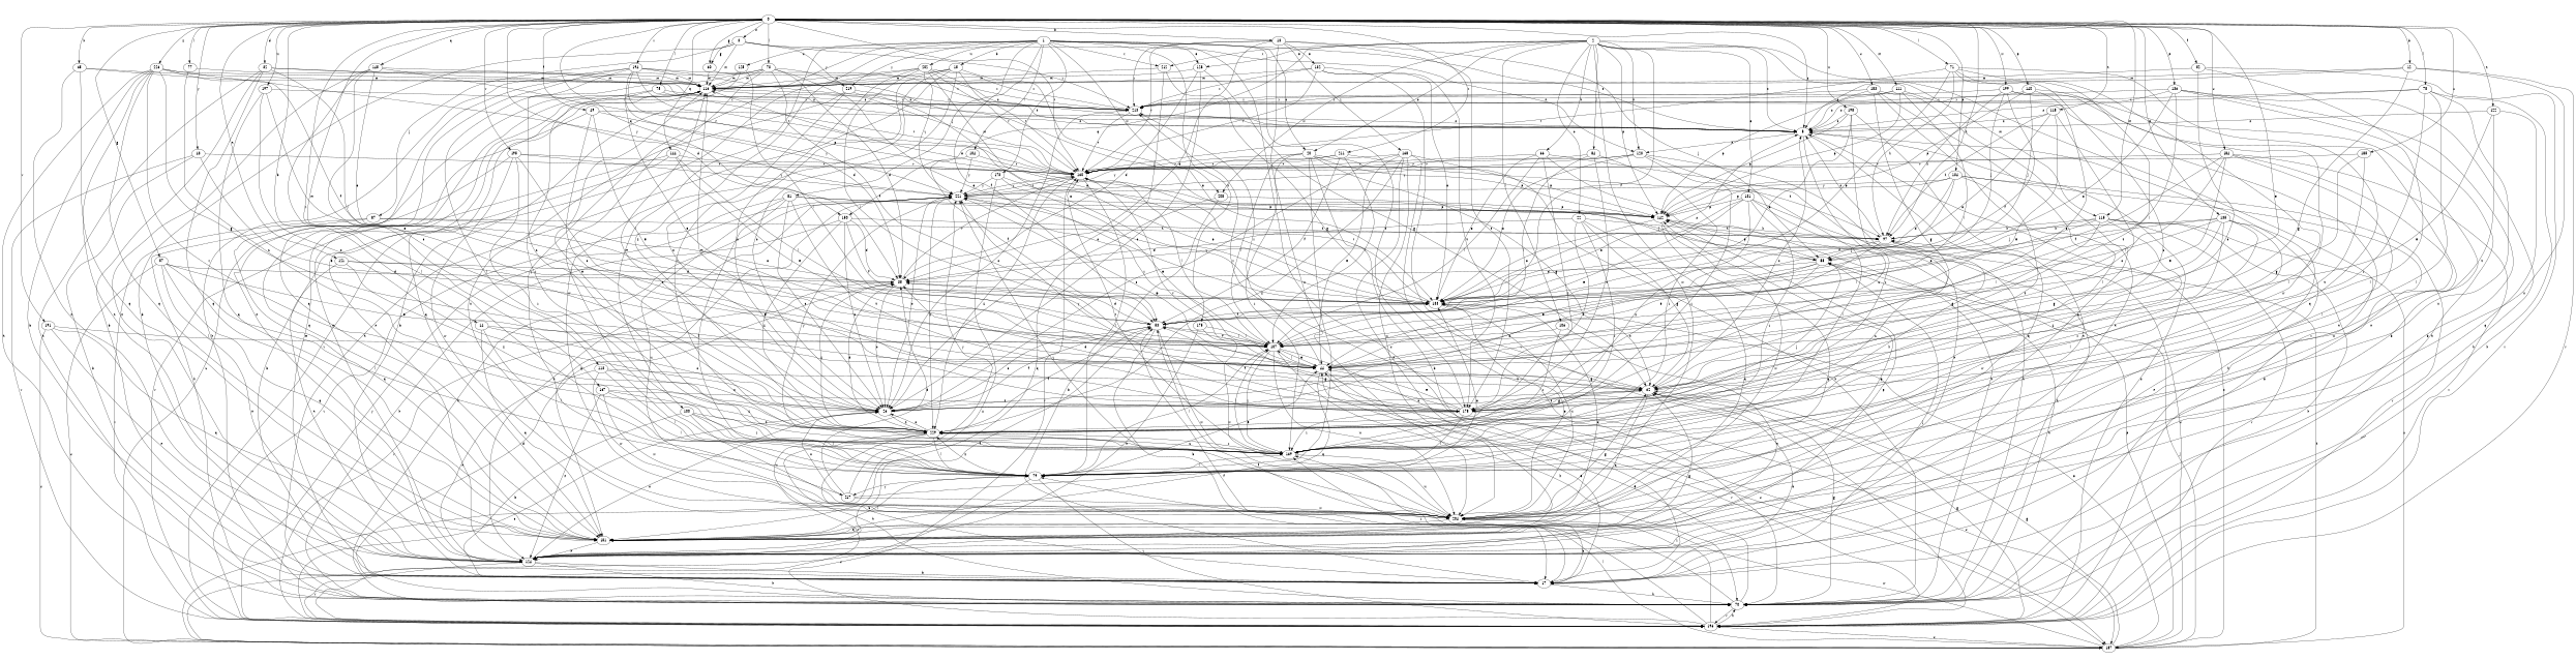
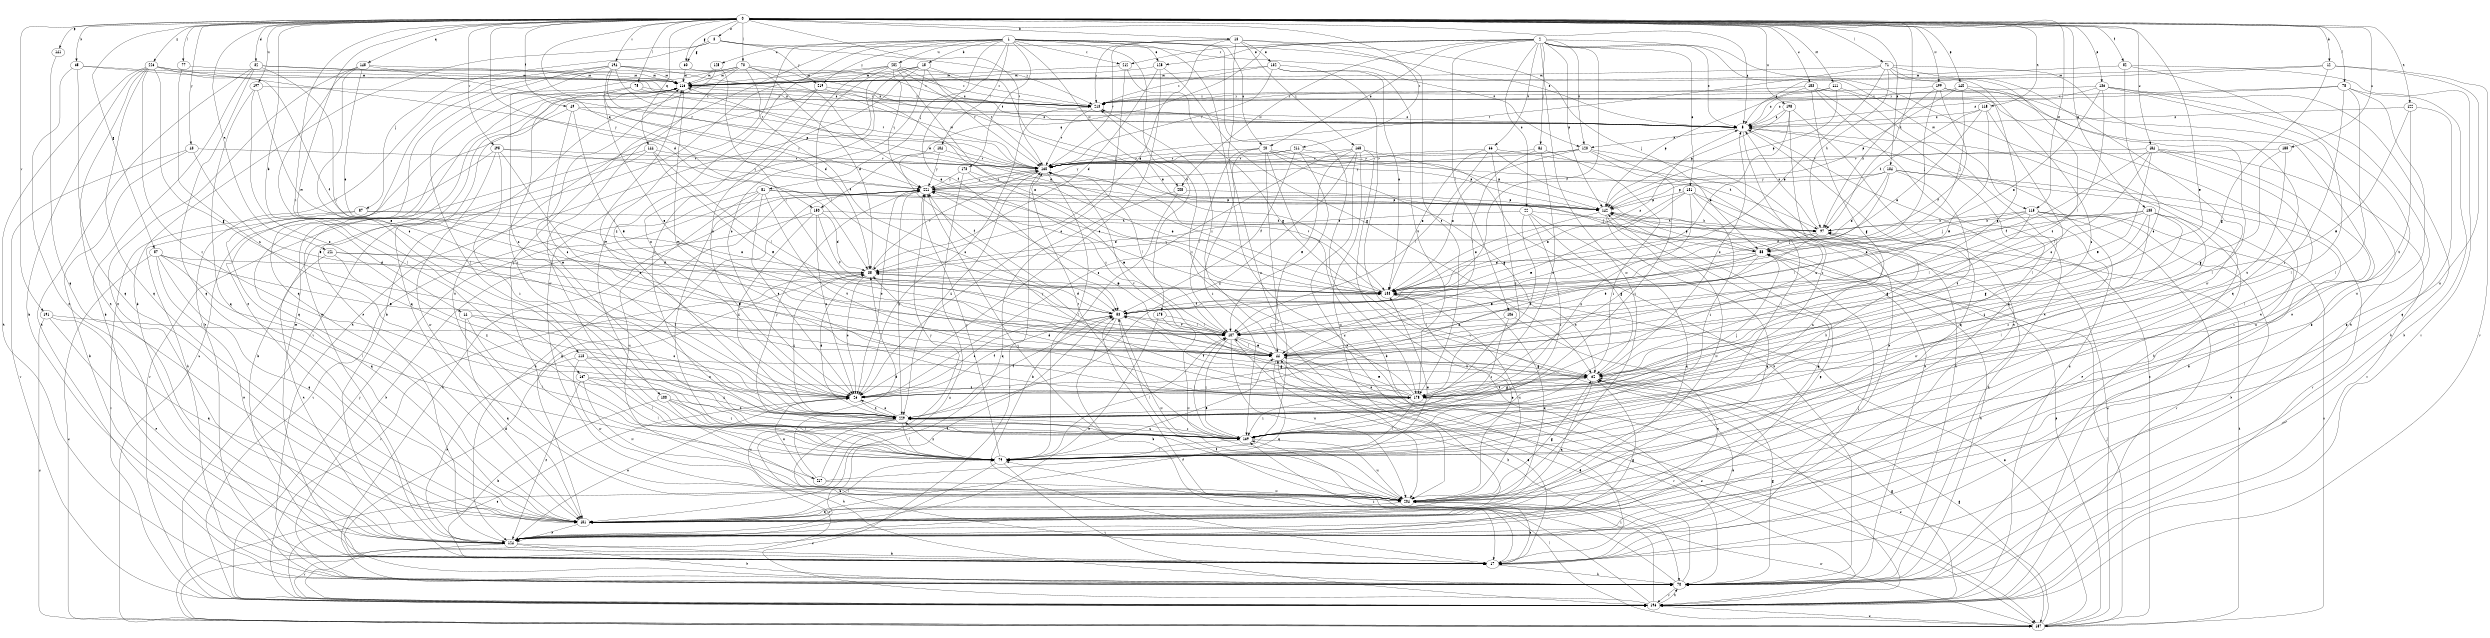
  strict digraph {
    fontname=Lato
    node [fontname=Lato]
    edge [fontname=Lato]
    0
    3
    8
    12
    13
    14
    32
    35
    43
    44
    49
    52
    57
    60
    65
    71
    73
    75
    77
    78
    97
    111
    113
    115
    118
    121
    122
    134
    135
    136
    140
+   141
    144
    145
    150
    160
    167
    183
    184
    185
    191
    194
    195
    197
    198
    199
    211
    226
    219
    123
    17
    87
    116
    213
    229
    70
    151
    196
    204
    62
    178
    88
    132
    168
    26
    79
    107
    133
    221
    187
    124
    53
    169
    142
    1
    15
    20
    81
    100
    104
    125
    128
    173
    175
    202
    n86 [label=208]
    212
    217
    2
    22
    66
    84
    106
    131
    0 -> 3 [label=a]
    0 -> 8 [label=a]
    0 -> 12 [label=b]
    0 -> 13 [label=b]
    0 -> 14 [label=b]
    0 -> 32 [label=d]
    0 -> 35 [label=d]
    0 -> 43 [label=y]
    0 -> 44 [label=e]
    0 -> 49 [label=f]
    0 -> 52 [label=f]
    0 -> 57 [label=g]
    0 -> 60 [label=g]
    0 -> 65 [label=h]
    0 -> 71 [label=i]
    0 -> 73 [label=i]
    0 -> 75 [label=i]
    0 -> 77 [label=i]
    0 -> 78 [label=i]
    0 -> 97 [label=k]
    0 -> 111 [label=m]
    0 -> 113 [label=m]
    0 -> 115 [label=m]
    0 -> 118 [label=n]
    0 -> 121 [label=n]
    0 -> 122 [label=n]
    0 -> 134 [label=p]
    0 -> 135 [label=p]
    0 -> 136 [label=p]
    0 -> 140 [label=p]
+   0 -> 141 [label=p]
    0 -> 144 [label=q]
    0 -> 145 [label=q]
    0 -> 150 [label=q]
    0 -> 160 [label=r]
    0 -> 167 [label=s]
    0 -> 183 [label=u]
    0 -> 184 [label=u]
    0 -> 185 [label=u]
    0 -> 191 [label=v]
    0 -> 194 [label=v]
    0 -> 195 [label=v]
    0 -> 197 [label=w]
    0 -> 198 [label=w]
    0 -> 199 [label=w]
    0 -> 211 [label=x]
    0 -> 226 [label=z]
    3 -> 60 [label=g]
    3 -> 219 [label=y]
    3 -> 123 [label=n]
    3 -> 17 [label=b]
    3 -> 87 [label=j]
-   3 -> 116 [label=m]
+   71 -> 116 [label=m]
    3 -> 213 [label=x]
    8 -> 123 [label=n]
    8 -> 229 [label=z]
    8 -> 70 [label=h]
    8 -> 151 [label=q]
    12 -> 8 [label=a]
    12 -> 116 [label=m]
    12 -> 196 [label=v]
    12 -> 204 [label=w]
    12 -> 62 [label=g]
    13 -> 35 [label=d]
    13 -> 160 [label=r]
    13 -> 213 [label=x]
    13 -> 204 [label=w]
    13 -> 178 [label=t]
    13 -> 88 [label=j]
    13 -> 132 [label=o]
    13 -> 168 [label=s]
    14 -> 151 [label=q]
    14 -> 26 [label=c]
    14 -> 79 [label=i]
    14 -> 107 [label=l]
    32 -> 8 [label=a]
    32 -> 17 [label=b]
    32 -> 116 [label=m]
    32 -> 70 [label=h]
    32 -> 151 [label=q]
    32 -> 107 [label=l]
    35 -> 160 [label=r]
    35 -> 229 [label=z]
    35 -> 196 [label=v]
    35 -> 26 [label=c]
    35 -> 133 [label=o]
    43 -> 44 [label=e]
    43 -> 160 [label=r]
    43 -> 17 [label=b]
    43 -> 196 [label=v]
    44 -> 213 [label=x]
    44 -> 151 [label=q]
    44 -> 196 [label=v]
    44 -> 62 [label=g]
    44 -> 107 [label=l]
    49 -> 8 [label=a]
    49 -> 44 [label=e]
    49 -> 151 [label=q]
    49 -> 26 [label=c]
    49 -> 221 [label=y]
    52 -> 116 [label=m]
    52 -> 70 [label=h]
    52 -> 196 [label=v]
    52 -> 26 [label=c]
    57 -> 35 [label=d]
    57 -> 44 [label=e]
    57 -> 151 [label=q]
    57 -> 79 [label=i]
    57 -> 187 [label=u]
    57 -> 124 [label=n]
    60 -> 116 [label=m]
    60 -> 213 [label=x]
    65 -> 8 [label=a]
    65 -> 116 [label=m]
    65 -> 151 [label=q]
    65 -> 124 [label=n]
    71 -> 97 [label=k]
    71 -> 160 [label=r]
    71 -> 229 [label=z]
    71 -> 151 [label=q]
    71 -> 204 [label=w]
    71 -> 178 [label=t]
    71 -> 133 [label=o]
    73 -> 35 [label=d]
    73 -> 116 [label=m]
    73 -> 229 [label=z]
    73 -> 88 [label=j]
    73 -> 79 [label=i]
    73 -> 133 [label=o]
    73 -> 124 [label=n]
    73 -> 53 [label=f]
    75 -> 44 [label=e]
    75 -> 160 [label=r]
    75 -> 213 [label=x]
    75 -> 169 [label=s]
    77 -> 116 [label=m]
    77 -> 229 [label=z]
    78 -> 8 [label=a]
    78 -> 213 [label=x]
    78 -> 70 [label=h]
    78 -> 204 [label=w]
    78 -> 79 [label=i]
    78 -> 169 [label=s]
    97 -> 8 [label=a]
    97 -> 44 [label=e]
    97 -> 229 [label=z]
    97 -> 88 [label=j]
    111 -> 8 [label=a]
    111 -> 213 [label=x]
-   111 -> 107 [label=l]
    111 -> 124 [label=n]
    111 -> 142 [label=p]
    113 -> 204 [label=w]
    113 -> 62 [label=g]
    113 -> 26 [label=c]
    113 -> 79 [label=i]
    113 -> 124 [label=n]
    115 -> 97 [label=k]
    115 -> 70 [label=h]
    115 -> 196 [label=v]
    115 -> 204 [label=w]
    115 -> 62 [label=g]
    115 -> 88 [label=j]
    115 -> 107 [label=l]
    115 -> 187 [label=u]
    118 -> 8 [label=a]
    118 -> 44 [label=e]
    118 -> 97 [label=k]
    118 -> 26 [label=c]
    118 -> 133 [label=o]
    121 -> 35 [label=d]
    121 -> 44 [label=e]
    121 -> 229 [label=z]
    121 -> 124 [label=n]
    122 -> 8 [label=a]
    122 -> 44 [label=e]
    122 -> 151 [label=q]
    122 -> 178 [label=t]
    134 -> 35 [label=d]
    134 -> 17 [label=b]
    134 -> 196 [label=v]
    134 -> 178 [label=t]
    134 -> 221 [label=y]
    134 -> 53 [label=f]
    134 -> 142 [label=p]
    135 -> 97 [label=k]
    135 -> 229 [label=z]
    135 -> 62 [label=g]
    135 -> 79 [label=i]
    135 -> 107 [label=l]
    135 -> 133 [label=o]
    135 -> 124 [label=n]
    135 -> 169 [label=s]
    136 -> 8 [label=a]
    136 -> 17 [label=b]
    136 -> 213 [label=x]
    136 -> 70 [label=h]
    136 -> 79 [label=i]
    136 -> 107 [label=l]
    136 -> 133 [label=o]
    140 -> 44 [label=e]
    140 -> 213 [label=x]
    140 -> 88 [label=j]
    140 -> 79 [label=i]
    140 -> 142 [label=p]
+   141 -> 151 [label=q]
    144 -> 44 [label=e]
    144 -> 160 [label=r]
    144 -> 17 [label=b]
    144 -> 196 [label=v]
    144 -> 107 [label=l]
    145 -> 160 [label=r]
    145 -> 116 [label=m]
    145 -> 26 [label=c]
    145 -> 79 [label=i]
    145 -> 133 [label=o]
    145 -> 124 [label=n]
    150 -> 35 [label=d]
    150 -> 97 [label=k]
    150 -> 229 [label=z]
    150 -> 70 [label=h]
    150 -> 26 [label=c]
    150 -> 53 [label=f]
    160 -> 116 [label=m]
    160 -> 229 [label=z]
    160 -> 79 [label=i]
    160 -> 107 [label=l]
    160 -> 221 [label=y]
    167 -> 229 [label=z]
    167 -> 204 [label=w]
    167 -> 178 [label=t]
    167 -> 79 [label=i]
    167 -> 124 [label=n]
    183 -> 213 [label=x]
    183 -> 151 [label=q]
    183 -> 62 [label=g]
    183 -> 79 [label=i]
    183 -> 124 [label=n]
    183 -> 142 [label=p]
    184 -> 44 [label=e]
    184 -> 160 [label=r]
    184 -> 196 [label=v]
    184 -> 204 [label=w]
    184 -> 79 [label=i]
    184 -> 107 [label=l]
    184 -> 53 [label=f]
    185 -> 160 [label=r]
    185 -> 62 [label=g]
    185 -> 178 [label=t]
    191 -> 151 [label=q]
    191 -> 107 [label=l]
    191 -> 187 [label=u]
    191 -> 124 [label=n]
    194 -> 8 [label=a]
    194 -> 35 [label=d]
    194 -> 160 [label=r]
    194 -> 116 [label=m]
    194 -> 213 [label=x]
    194 -> 70 [label=h]
    194 -> 151 [label=q]
    194 -> 79 [label=i]
    194 -> 142 [label=p]
    195 -> 160 [label=r]
    195 -> 70 [label=h]
    195 -> 204 [label=w]
    195 -> 178 [label=t]
    195 -> 221 [label=y]
    195 -> 169 [label=s]
    197 -> 44 [label=e]
    197 -> 213 [label=x]
    197 -> 151 [label=q]
    197 -> 26 [label=c]
    198 -> 8 [label=a]
    198 -> 133 [label=o]
    198 -> 124 [label=n]
    198 -> 169 [label=s]
    198 -> 142 [label=p]
    199 -> 97 [label=k]
    199 -> 17 [label=b]
    199 -> 213 [label=x]
    199 -> 88 [label=j]
    199 -> 124 [label=n]
    199 -> 53 [label=f]
    211 -> 160 [label=r]
    211 -> 70 [label=h]
    211 -> 107 [label=l]
    211 -> 221 [label=y]
    211 -> 53 [label=f]
    226 -> 17 [label=b]
    226 -> 116 [label=m]
    226 -> 70 [label=h]
    226 -> 151 [label=q]
    226 -> 62 [label=g]
    226 -> 221 [label=y]
    226 -> 124 [label=n]
    226 -> 53 [label=f]
    226 -> 169 [label=s]
    219 -> 213 [label=x]
    219 -> 204 [label=w]
    219 -> 26 [label=c]
    219 -> 133 [label=o]
    123 -> 160 [label=r]
    123 -> 70 [label=h]
    123 -> 79 [label=i]
    123 -> 133 [label=o]
    123 -> 221 [label=y]
    123 -> 169 [label=s]
    17 -> 44 [label=e]
    17 -> 116 [label=m]
    17 -> 70 [label=h]
    17 -> 88 [label=j]
    17 -> 169 [label=s]
    87 -> 97 [label=k]
    87 -> 151 [label=q]
    87 -> 196 [label=v]
    87 -> 133 [label=o]
    116 -> 213 [label=x]
    116 -> 151 [label=q]
    116 -> 187 [label=u]
    116 -> 124 [label=n]
    213 -> 8 [label=a]
    213 -> 160 [label=r]
    213 -> 26 [label=c]
    229 -> 35 [label=d]
    229 -> 17 [label=b]
    229 -> 70 [label=h]
    229 -> 196 [label=v]
    229 -> 88 [label=j]
    229 -> 26 [label=c]
    229 -> 79 [label=i]
    229 -> 53 [label=f]
    229 -> 169 [label=s]
    70 -> 35 [label=d]
    70 -> 44 [label=e]
    70 -> 196 [label=v]
    70 -> 62 [label=g]
    70 -> 53 [label=f]
    151 -> 79 [label=i]
    151 -> 124 [label=n]
    151 -> 142 [label=p]
    196 -> 8 [label=a]
    196 -> 160 [label=r]
    196 -> 70 [label=h]
    196 -> 62 [label=g]
    196 -> 26 [label=c]
    196 -> 221 [label=y]
    196 -> 187 [label=u]
    196 -> 53 [label=f]
    196 -> 169 [label=s]
    204 -> 17 [label=b]
    204 -> 151 [label=q]
    204 -> 62 [label=g]
    204 -> 133 [label=o]
    204 -> 221 [label=y]
    62 -> 8 [label=a]
    62 -> 17 [label=b]
    62 -> 151 [label=q]
    62 -> 178 [label=t]
    62 -> 26 [label=c]
    62 -> 221 [label=y]
    178 -> 35 [label=d]
    178 -> 44 [label=e]
    178 -> 160 [label=r]
    178 -> 116 [label=m]
    178 -> 213 [label=x]
    178 -> 62 [label=g]
    178 -> 79 [label=i]
    178 -> 221 [label=y]
    178 -> 187 [label=u]
    178 -> 53 [label=f]
    178 -> 169 [label=s]
    88 -> 35 [label=d]
    88 -> 44 [label=e]
    88 -> 70 [label=h]
    88 -> 178 [label=t]
    88 -> 26 [label=c]
    88 -> 142 [label=p]
    132 -> 160 [label=r]
    132 -> 116 [label=m]
    132 -> 213 [label=x]
    132 -> 196 [label=v]
    132 -> 178 [label=t]
    132 -> 133 [label=o]
    168 -> 44 [label=e]
    168 -> 160 [label=r]
    168 -> 229 [label=z]
    168 -> 70 [label=h]
    168 -> 204 [label=w]
    168 -> 26 [label=c]
    168 -> 124 [label=n]
    168 -> 142 [label=p]
    26 -> 116 [label=m]
    26 -> 229 [label=z]
    26 -> 53 [label=f]
    79 -> 44 [label=e]
    79 -> 229 [label=z]
    79 -> 196 [label=v]
    79 -> 107 [label=l]
-   79 -> 217 [label=y]
+   79 -> 221 [label=y]
    79 -> 187 [label=u]
    107 -> 44 [label=e]
    107 -> 70 [label=h]
    107 -> 204 [label=w]
    107 -> 221 [label=y]
    107 -> 187 [label=u]
    107 -> 53 [label=f]
    107 -> 169 [label=s]
    133 -> 8 [label=a]
    133 -> 160 [label=r]
    133 -> 151 [label=q]
    133 -> 204 [label=w]
    133 -> 221 [label=y]
    133 -> 53 [label=f]
    221 -> 160 [label=r]
    221 -> 229 [label=z]
    221 -> 70 [label=h]
    221 -> 151 [label=q]
    221 -> 26 [label=c]
    221 -> 124 [label=n]
    221 -> 142 [label=p]
    187 -> 8 [label=a]
    187 -> 97 [label=k]
    187 -> 204 [label=w]
    187 -> 62 [label=g]
    187 -> 88 [label=j]
    187 -> 79 [label=i]
    187 -> 133 [label=o]
    187 -> 142 [label=p]
    124 -> 17 [label=b]
    124 -> 116 [label=m]
    124 -> 70 [label=h]
    124 -> 196 [label=v]
    124 -> 62 [label=g]
    124 -> 26 [label=c]
    124 -> 53 [label=f]
    124 -> 142 [label=p]
    53 -> 35 [label=d]
    53 -> 17 [label=b]
    53 -> 204 [label=w]
    53 -> 26 [label=c]
    53 -> 107 [label=l]
    169 -> 97 [label=k]
    169 -> 160 [label=r]
    169 -> 116 [label=m]
    169 -> 229 [label=z]
    169 -> 204 [label=w]
    169 -> 79 [label=i]
    169 -> 107 [label=l]
    169 -> 221 [label=y]
    142 -> 97 [label=k]
    142 -> 116 [label=m]
    142 -> 151 [label=q]
    142 -> 204 [label=w]
    142 -> 133 [label=o]
    1 -> 8 [label=a]
    1 -> 219 [label=y]
    1 -> 229 [label=z]
    1 -> 178 [label=t]
    1 -> 187 [label=u]
    1 -> 53 [label=f]
    1 -> 15 [label=b]
    1 -> 20 [label=c]
    1 -> 81 [label=j]
    1 -> 100 [label=l]
    1 -> 104 [label=l]
    1 -> 125 [label=u]
    1 -> 128 [label=o]
    1 -> 173 [label=t]
    1 -> 175 [label=t]
    1 -> 202 [label=w]
    1 -> n86 [label=w]
    1 -> 212 [label=x]
    1 -> 217 [label=y]
    15 -> 160 [label=r]
    15 -> 116 [label=m]
    15 -> 70 [label=h]
    15 -> 204 [label=w]
    15 -> 26 [label=c]
    15 -> 133 [label=o]
    15 -> 169 [label=s]
    20 -> 97 [label=k]
    20 -> 160 [label=r]
    20 -> 17 [label=b]
    20 -> 62 [label=g]
    20 -> 79 [label=i]
    20 -> 107 [label=l]
    20 -> 169 [label=s]
    20 -> 142 [label=p]
    81 -> 196 [label=v]
    81 -> 204 [label=w]
    81 -> 178 [label=t]
    81 -> 88 [label=j]
    81 -> 26 [label=c]
    81 -> 79 [label=i]
    81 -> 142 [label=p]
    100 -> 17 [label=b]
    100 -> 229 [label=z]
    100 -> 204 [label=w]
    100 -> 79 [label=i]
    100 -> 169 [label=s]
    104 -> 160 [label=r]
    104 -> 221 [label=y]
    104 -> 53 [label=f]
    125 -> 17 [label=b]
    125 -> 116 [label=m]
    125 -> 107 [label=l]
    128 -> 35 [label=d]
    128 -> 116 [label=m]
    128 -> 62 [label=g]
    128 -> 26 [label=c]
    173 -> 44 [label=e]
    173 -> 133 [label=o]
    173 -> 221 [label=y]
    173 -> 187 [label=u]
    175 -> 204 [label=w]
    175 -> 107 [label=l]
    175 -> 124 [label=n]
    202 -> 8 [label=a]
    202 -> 160 [label=r]
    202 -> 116 [label=m]
    202 -> 213 [label=x]
    202 -> 196 [label=v]
    202 -> 26 [label=c]
    202 -> 107 [label=l]
    202 -> 133 [label=o]
    202 -> 221 [label=y]
    n86 -> 17 [label=b]
    n86 -> 151 [label=q]
    n86 -> 142 [label=p]
    212 -> 116 [label=m]
    212 -> 62 [label=g]
    212 -> 26 [label=c]
    217 -> 35 [label=d]
    217 -> 204 [label=w]
    217 -> 26 [label=c]
    217 -> 133 [label=o]
    217 -> 221 [label=y]
    2 -> 8 [label=a]
    2 -> 115 [label=m]
    2 -> 150 [label=q]
    2 -> 123 [label=n]
    2 -> 196 [label=v]
    2 -> 204 [label=w]
    2 -> 53 [label=f]
    2 -> 142 [label=p]
    2 -> 20 [label=c]
    2 -> 128 [label=o]
    2 -> n86 [label=w]
    2 -> 212 [label=x]
    2 -> 22 [label=c]
    2 -> 66 [label=h]
    2 -> 84 [label=j]
    2 -> 106 [label=l]
    2 -> 131 [label=o]
    22 -> 35 [label=d]
    22 -> 97 [label=k]
    22 -> 151 [label=q]
    22 -> 62 [label=g]
    22 -> 178 [label=t]
    22 -> 169 [label=s]
    66 -> 160 [label=r]
    66 -> 229 [label=z]
    66 -> 70 [label=h]
    66 -> 107 [label=l]
    66 -> 133 [label=o]
    66 -> 124 [label=n]
    84 -> 160 [label=r]
    84 -> 178 [label=t]
    84 -> 107 [label=l]
    84 -> 169 [label=s]
    106 -> 107 [label=l]
    106 -> 124 [label=n]
    106 -> 169 [label=s]
    131 -> 44 [label=e]
    131 -> 229 [label=z]
    131 -> 70 [label=h]
    131 -> 133 [label=o]
    131 -> 187 [label=u]
    131 -> 169 [label=s]
    131 -> 142 [label=p]
  }
